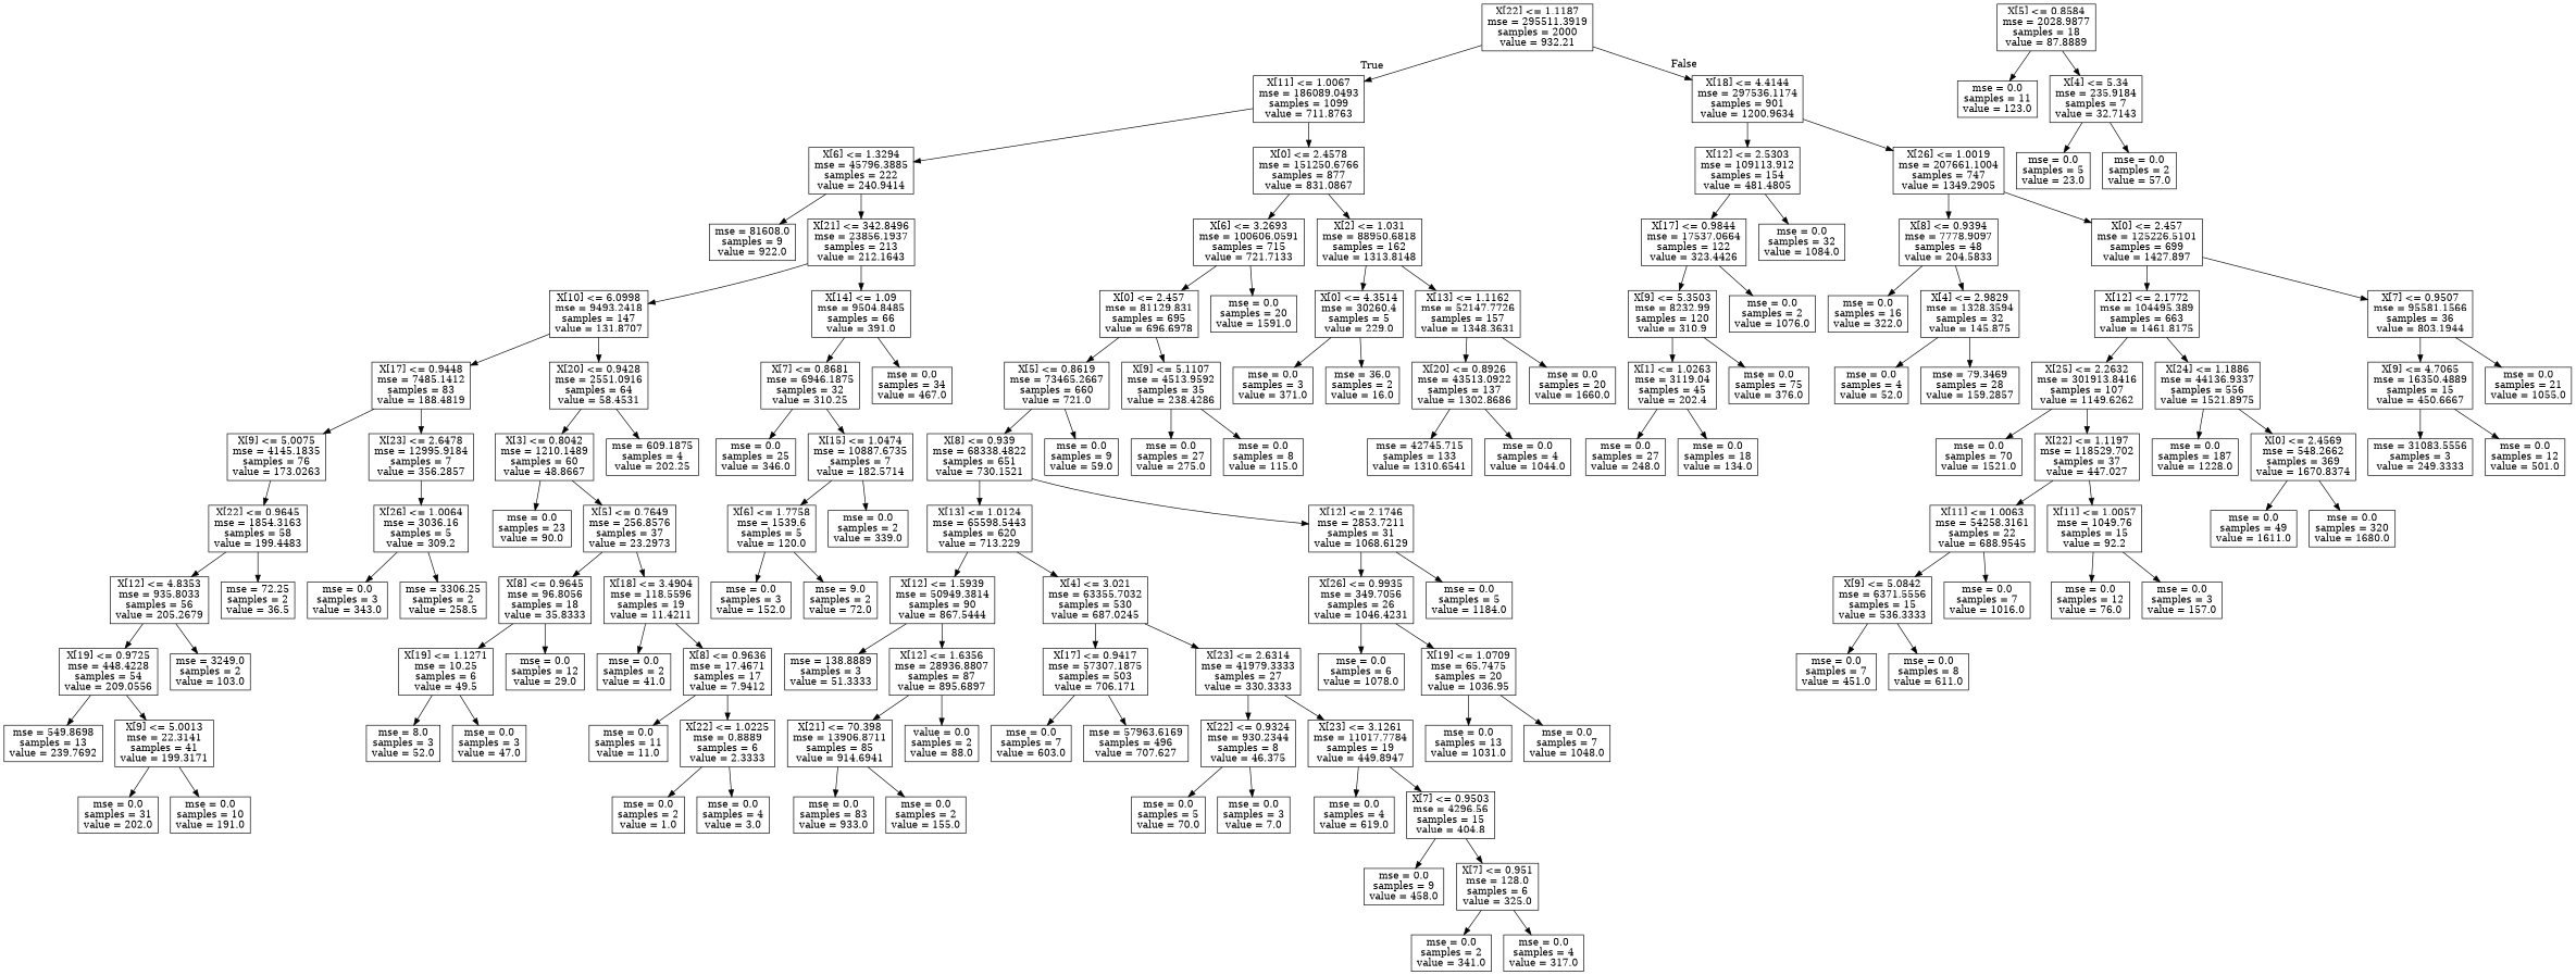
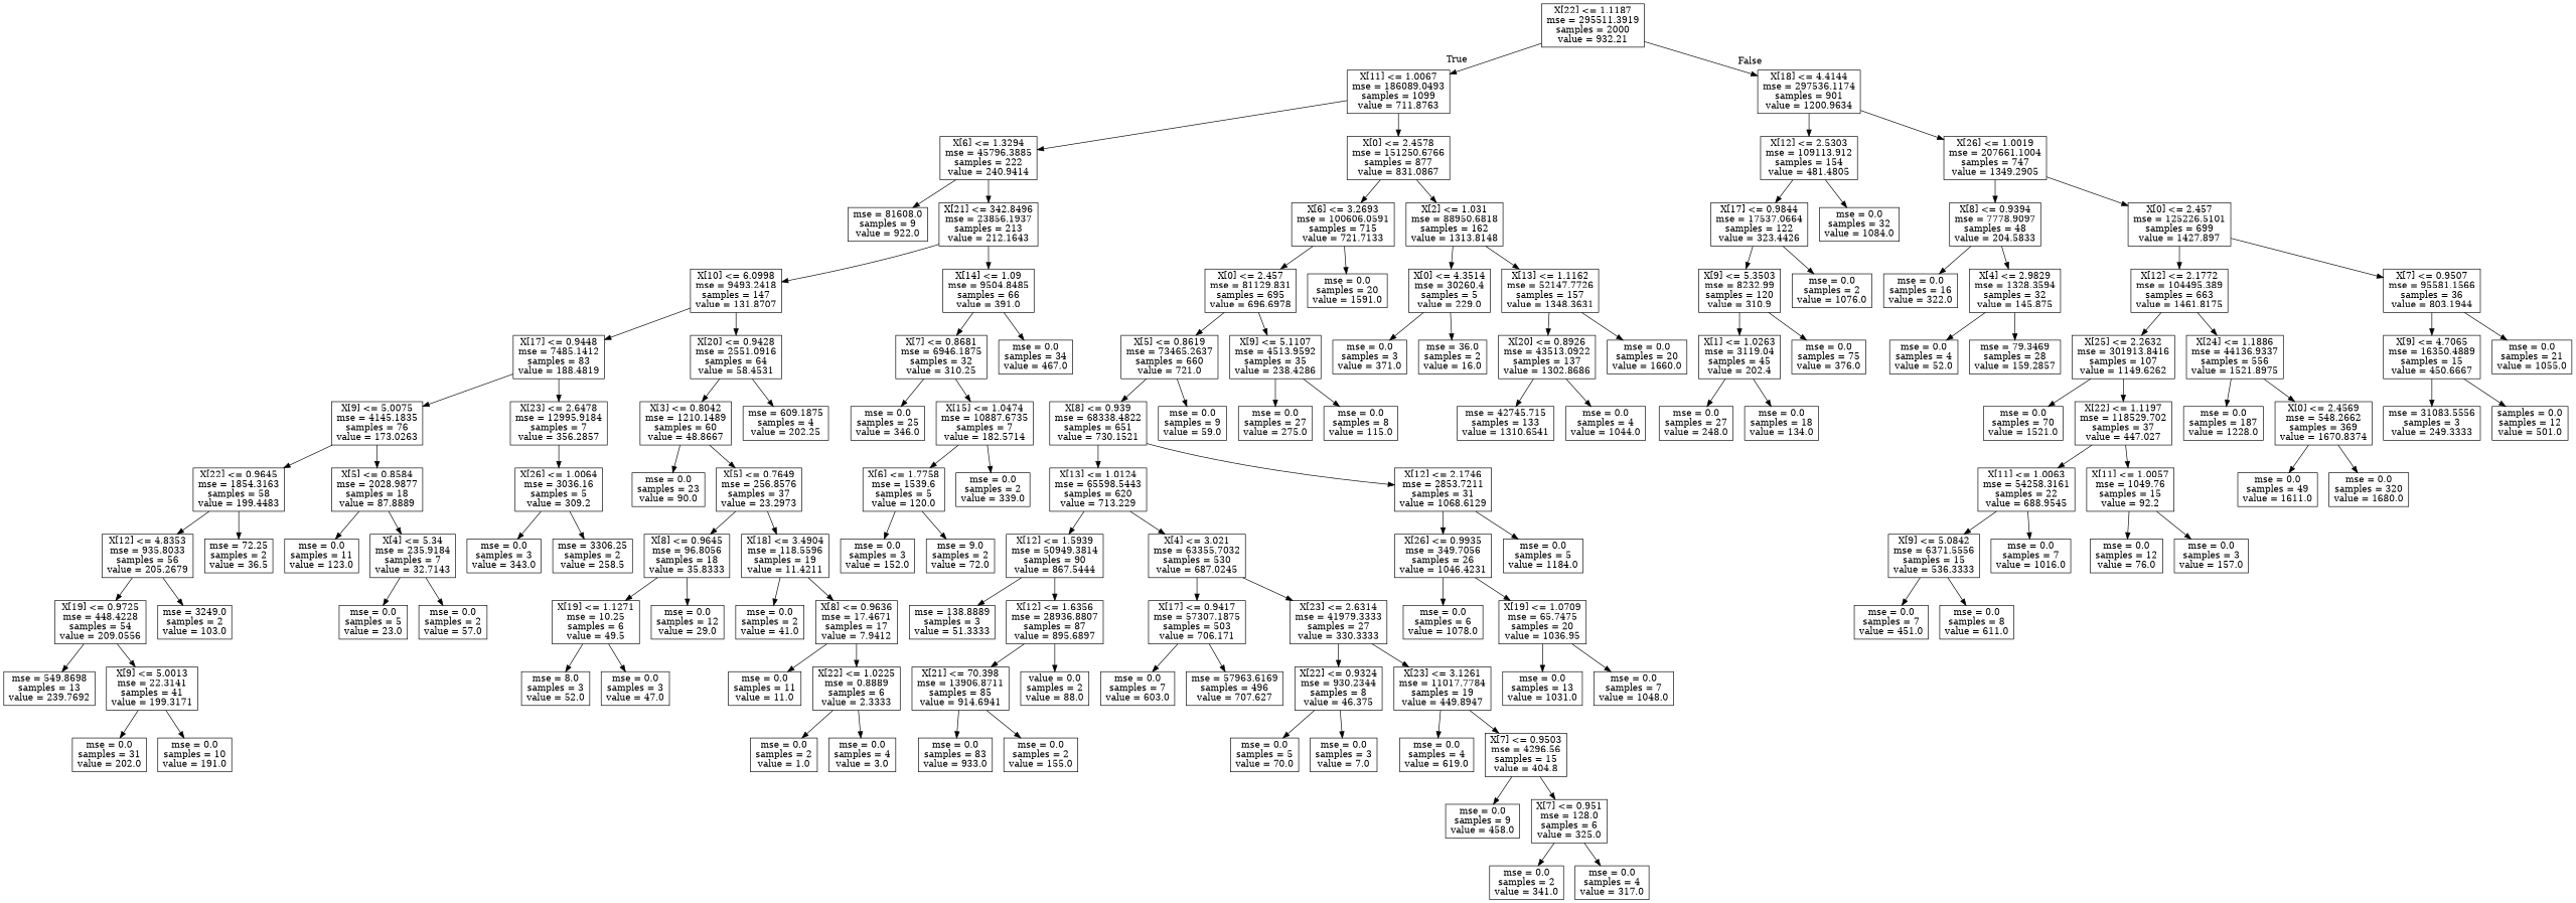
  digraph {
    node [shape=box]
    n1 [label="X[22] <= 1.1187\nmse = 295511.3919\nsamples = 2000\nvalue = 932.21"]
    n2 [label="X[11] <= 1.0067\nmse = 186089.0493\nsamples = 1099\nvalue = 711.8763"]
    n3 [label="X[18] <= 4.4144\nmse = 297536.1174\nsamples = 901\nvalue = 1200.9634"]
    n4 [label="X[6] <= 1.3294\nmse = 45796.3885\nsamples = 222\nvalue = 240.9414"]
    n5 [label="X[0] <= 2.4578\nmse = 151250.6766\nsamples = 877\nvalue = 831.0867"]
    n6 [label="X[12] <= 2.5303\nmse = 109113.912\nsamples = 154\nvalue = 481.4805"]
    n7 [label="X[26] <= 1.0019\nmse = 207661.1004\nsamples = 747\nvalue = 1349.2905"]
    n8 [label="mse = 81608.0\nsamples = 9\nvalue = 922.0"]
    n9 [label="X[21] <= 342.8496\nmse = 23856.1937\nsamples = 213\nvalue = 212.1643"]
    n10 [label="X[6] <= 3.2693\nmse = 100606.0591\nsamples = 715\nvalue = 721.7133"]
    n11 [label="X[2] <= 1.031\nmse = 88950.6818\nsamples = 162\nvalue = 1313.8148"]
    n12 [label="X[10] <= 6.0998\nmse = 9493.2418\nsamples = 147\nvalue = 131.8707"]
    n13 [label="X[14] <= 1.09\nmse = 9504.8485\nsamples = 66\nvalue = 391.0"]
    n14 [label="X[17] <= 0.9448\nmse = 7485.1412\nsamples = 83\nvalue = 188.4819"]
    n15 [label="X[20] <= 0.9428\nmse = 2551.0916\nsamples = 64\nvalue = 58.4531"]
    n16 [label="X[7] <= 0.8681\nmse = 6946.1875\nsamples = 32\nvalue = 310.25"]
    n17 [label="mse = 0.0\nsamples = 34\nvalue = 467.0"]
    n18 [label="X[9] <= 5.0075\nmse = 4145.1835\nsamples = 76\nvalue = 173.0263"]
    n19 [label="X[23] <= 2.6478\nmse = 12995.9184\nsamples = 7\nvalue = 356.2857"]
    n20 [label="X[3] <= 0.8042\nmse = 1210.1489\nsamples = 60\nvalue = 48.8667"]
    n21 [label="mse = 609.1875\nsamples = 4\nvalue = 202.25"]
    n22 [label="X[22] <= 0.9645\nmse = 1854.3163\nsamples = 58\nvalue = 199.4483"]
    n23 [label="X[5] <= 0.8584\nmse = 2028.9877\nsamples = 18\nvalue = 87.8889"]
    n24 [label="X[26] <= 1.0064\nmse = 3036.16\nsamples = 5\nvalue = 309.2"]
    n25 [label="X[12] <= 4.8353\nmse = 935.8033\nsamples = 56\nvalue = 205.2679"]
    n26 [label="mse = 72.25\nsamples = 2\nvalue = 36.5"]
    n27 [label="mse = 0.0\nsamples = 11\nvalue = 123.0"]
    n28 [label="X[4] <= 5.34\nmse = 235.9184\nsamples = 7\nvalue = 32.7143"]
    n29 [label="X[19] <= 0.9725\nmse = 448.4228\nsamples = 54\nvalue = 209.0556"]
    n30 [label="mse = 3249.0\nsamples = 2\nvalue = 103.0"]
    n31 [label="mse = 549.8698\nsamples = 13\nvalue = 239.7692"]
    n32 [label="X[9] <= 5.0013\nmse = 22.3141\nsamples = 41\nvalue = 199.3171"]
    n33 [label="mse = 0.0\nsamples = 31\nvalue = 202.0"]
    n34 [label="mse = 0.0\nsamples = 10\nvalue = 191.0"]
    n35 [label="mse = 0.0\nsamples = 5\nvalue = 23.0"]
    n36 [label="mse = 0.0\nsamples = 2\nvalue = 57.0"]
    n37 [label="mse = 0.0\nsamples = 3\nvalue = 343.0"]
    n38 [label="mse = 3306.25\nsamples = 2\nvalue = 258.5"]
    n39 [label="mse = 0.0\nsamples = 23\nvalue = 90.0"]
    n40 [label="X[5] <= 0.7649\nmse = 256.8576\nsamples = 37\nvalue = 23.2973"]
    n41 [label="X[8] <= 0.9645\nmse = 96.8056\nsamples = 18\nvalue = 35.8333"]
    n42 [label="X[18] <= 3.4904\nmse = 118.5596\nsamples = 19\nvalue = 11.4211"]
    n43 [label="X[19] <= 1.1271\nmse = 10.25\nsamples = 6\nvalue = 49.5"]
    n44 [label="mse = 0.0\nsamples = 12\nvalue = 29.0"]
    n45 [label="mse = 0.0\nsamples = 2\nvalue = 41.0"]
    n46 [label="X[8] <= 0.9636\nmse = 17.4671\nsamples = 17\nvalue = 7.9412"]
    n47 [label="mse = 8.0\nsamples = 3\nvalue = 52.0"]
    n48 [label="mse = 0.0\nsamples = 3\nvalue = 47.0"]
    n49 [label="mse = 0.0\nsamples = 11\nvalue = 11.0"]
    n50 [label="X[22] <= 1.0225\nmse = 0.8889\nsamples = 6\nvalue = 2.3333"]
    n51 [label="mse = 0.0\nsamples = 2\nvalue = 1.0"]
    n52 [label="mse = 0.0\nsamples = 4\nvalue = 3.0"]
    n53 [label="mse = 0.0\nsamples = 25\nvalue = 346.0"]
    n54 [label="X[15] <= 1.0474\nmse = 10887.6735\nsamples = 7\nvalue = 182.5714"]
    n55 [label="X[6] <= 1.7758\nmse = 1539.6\nsamples = 5\nvalue = 120.0"]
    n56 [label="mse = 0.0\nsamples = 2\nvalue = 339.0"]
    n57 [label="mse = 0.0\nsamples = 3\nvalue = 152.0"]
    n58 [label="mse = 9.0\nsamples = 2\nvalue = 72.0"]
    n59 [label="X[0] <= 2.457\nmse = 81129.831\nsamples = 695\nvalue = 696.6978"]
    n60 [label="mse = 0.0\nsamples = 20\nvalue = 1591.0"]
    n61 [label="X[0] <= 4.3514\nmse = 30260.4\nsamples = 5\nvalue = 229.0"]
    n62 [label="X[13] <= 1.1162\nmse = 52147.7726\nsamples = 157\nvalue = 1348.3631"]
-   n63 [label="X[5] <= 0.8619\nmse = 73465.2667\nsamples = 660\nvalue = 721.0"]
+   n63 [label="X[5] <= 0.8619\nmse = 73465.2637\nsamples = 660\nvalue = 721.0"]
    n64 [label="X[9] <= 5.1107\nmse = 4513.9592\nsamples = 35\nvalue = 238.4286"]
    n65 [label="X[8] <= 0.939\nmse = 68338.4822\nsamples = 651\nvalue = 730.1521"]
    n66 [label="mse = 0.0\nsamples = 9\nvalue = 59.0"]
    n67 [label="mse = 0.0\nsamples = 27\nvalue = 275.0"]
    n68 [label="mse = 0.0\nsamples = 8\nvalue = 115.0"]
    n69 [label="X[13] <= 1.0124\nmse = 65598.5443\nsamples = 620\nvalue = 713.229"]
    n70 [label="X[12] <= 2.1746\nmse = 2853.7211\nsamples = 31\nvalue = 1068.6129"]
    n71 [label="X[12] <= 1.5939\nmse = 50949.3814\nsamples = 90\nvalue = 867.5444"]
    n72 [label="X[4] <= 3.021\nmse = 63355.7032\nsamples = 530\nvalue = 687.0245"]
    n73 [label="X[26] <= 0.9935\nmse = 349.7056\nsamples = 26\nvalue = 1046.4231"]
    n74 [label="mse = 0.0\nsamples = 5\nvalue = 1184.0"]
    n75 [label="mse = 138.8889\nsamples = 3\nvalue = 51.3333"]
    n76 [label="X[12] <= 1.6356\nmse = 28936.8807\nsamples = 87\nvalue = 895.6897"]
    n77 [label="X[17] <= 0.9417\nmse = 57307.1875\nsamples = 503\nvalue = 706.171"]
    n78 [label="X[23] <= 2.6314\nmse = 41979.3333\nsamples = 27\nvalue = 330.3333"]
    n79 [label="X[21] <= 70.398\nmse = 13906.8711\nsamples = 85\nvalue = 914.6941"]
    n80 [label="value = 0.0\nsamples = 2\nvalue = 88.0"]
    n81 [label="mse = 0.0\nsamples = 83\nvalue = 933.0"]
    n82 [label="mse = 0.0\nsamples = 2\nvalue = 155.0"]
    n83 [label="mse = 0.0\nsamples = 7\nvalue = 603.0"]
    n84 [label="mse = 57963.6169\nsamples = 496\nvalue = 707.627"]
    n85 [label="X[22] <= 0.9324\nmse = 930.2344\nsamples = 8\nvalue = 46.375"]
    n86 [label="X[23] <= 3.1261\nmse = 11017.7784\nsamples = 19\nvalue = 449.8947"]
    n87 [label="mse = 0.0\nsamples = 5\nvalue = 70.0"]
    n88 [label="mse = 0.0\nsamples = 3\nvalue = 7.0"]
    n89 [label="mse = 0.0\nsamples = 4\nvalue = 619.0"]
    n90 [label="X[7] <= 0.9503\nmse = 4296.56\nsamples = 15\nvalue = 404.8"]
    n91 [label="mse = 0.0\nsamples = 9\nvalue = 458.0"]
    n92 [label="X[7] <= 0.951\nmse = 128.0\nsamples = 6\nvalue = 325.0"]
    n93 [label="mse = 0.0\nsamples = 2\nvalue = 341.0"]
    n94 [label="mse = 0.0\nsamples = 4\nvalue = 317.0"]
    n95 [label="mse = 0.0\nsamples = 6\nvalue = 1078.0"]
    n96 [label="X[19] <= 1.0709\nmse = 65.7475\nsamples = 20\nvalue = 1036.95"]
    n97 [label="mse = 0.0\nsamples = 13\nvalue = 1031.0"]
    n98 [label="mse = 0.0\nsamples = 7\nvalue = 1048.0"]
    n99 [label="mse = 0.0\nsamples = 3\nvalue = 371.0"]
    n100 [label="mse = 36.0\nsamples = 2\nvalue = 16.0"]
    n101 [label="X[20] <= 0.8926\nmse = 43513.0922\nsamples = 137\nvalue = 1302.8686"]
    n102 [label="mse = 0.0\nsamples = 20\nvalue = 1660.0"]
    n103 [label="mse = 42745.715\nsamples = 133\nvalue = 1310.6541"]
    n104 [label="mse = 0.0\nsamples = 4\nvalue = 1044.0"]
    n105 [label="X[17] <= 0.9844\nmse = 17537.0664\nsamples = 122\nvalue = 323.4426"]
    n106 [label="mse = 0.0\nsamples = 32\nvalue = 1084.0"]
    n107 [label="X[8] <= 0.9394\nmse = 7778.9097\nsamples = 48\nvalue = 204.5833"]
    n108 [label="X[0] <= 2.457\nmse = 125226.5101\nsamples = 699\nvalue = 1427.897"]
    n109 [label="X[9] <= 5.3503\nmse = 8232.99\nsamples = 120\nvalue = 310.9"]
    n110 [label="mse = 0.0\nsamples = 2\nvalue = 1076.0"]
    n111 [label="X[1] <= 1.0263\nmse = 3119.04\nsamples = 45\nvalue = 202.4"]
    n112 [label="mse = 0.0\nsamples = 75\nvalue = 376.0"]
    n113 [label="mse = 0.0\nsamples = 27\nvalue = 248.0"]
    n114 [label="mse = 0.0\nsamples = 18\nvalue = 134.0"]
    n115 [label="mse = 0.0\nsamples = 16\nvalue = 322.0"]
    n116 [label="X[4] <= 2.9829\nmse = 1328.3594\nsamples = 32\nvalue = 145.875"]
    n117 [label="X[12] <= 2.1772\nmse = 104495.389\nsamples = 663\nvalue = 1461.8175"]
    n118 [label="X[7] <= 0.9507\nmse = 95581.1566\nsamples = 36\nvalue = 803.1944"]
    n119 [label="mse = 0.0\nsamples = 4\nvalue = 52.0"]
    n120 [label="mse = 79.3469\nsamples = 28\nvalue = 159.2857"]
    n121 [label="X[25] <= 2.2632\nmse = 301913.8416\nsamples = 107\nvalue = 1149.6262"]
    n122 [label="X[24] <= 1.1886\nmse = 44136.9337\nsamples = 556\nvalue = 1521.8975"]
    n123 [label="X[9] <= 4.7065\nmse = 16350.4889\nsamples = 15\nvalue = 450.6667"]
    n124 [label="mse = 0.0\nsamples = 21\nvalue = 1055.0"]
    n125 [label="mse = 0.0\nsamples = 70\nvalue = 1521.0"]
    n126 [label="X[22] <= 1.1197\nmse = 118529.702\nsamples = 37\nvalue = 447.027"]
    n127 [label="mse = 0.0\nsamples = 187\nvalue = 1228.0"]
    n128 [label="X[0] <= 2.4569\nmse = 548.2662\nsamples = 369\nvalue = 1670.8374"]
    n129 [label="X[11] <= 1.0063\nmse = 54258.3161\nsamples = 22\nvalue = 688.9545"]
    n130 [label="X[11] <= 1.0057\nmse = 1049.76\nsamples = 15\nvalue = 92.2"]
    n131 [label="X[9] <= 5.0842\nmse = 6371.5556\nsamples = 15\nvalue = 536.3333"]
    n132 [label="mse = 0.0\nsamples = 7\nvalue = 1016.0"]
    n133 [label="mse = 0.0\nsamples = 12\nvalue = 76.0"]
    n134 [label="mse = 0.0\nsamples = 3\nvalue = 157.0"]
    n135 [label="mse = 0.0\nsamples = 7\nvalue = 451.0"]
    n136 [label="mse = 0.0\nsamples = 8\nvalue = 611.0"]
    n137 [label="mse = 0.0\nsamples = 49\nvalue = 1611.0"]
    n138 [label="mse = 0.0\nsamples = 320\nvalue = 1680.0"]
    n139 [label="mse = 31083.5556\nsamples = 3\nvalue = 249.3333"]
-   n140 [label="mse = 0.0\nsamples = 12\nvalue = 501.0"]
+   n140 [label="samples = 0.0\nsamples = 12\nvalue = 501.0"]
    n1 -> n2 [headlabel=True labelangle=45 labeldistance=2.5]
    n1 -> n3 [headlabel=False labelangle=-45 labeldistance=2.5]
    n2 -> n4
    n2 -> n5
    n3 -> n6
    n3 -> n7
    n4 -> n8
    n4 -> n9
    n5 -> n10
    n5 -> n11
    n6 -> n105
    n6 -> n106
    n7 -> n107
    n7 -> n108
    n9 -> n12
    n9 -> n13
    n10 -> n59
    n10 -> n60
    n11 -> n61
    n11 -> n62
    n12 -> n14
    n12 -> n15
    n13 -> n16
    n13 -> n17
    n14 -> n18
    n14 -> n19
    n15 -> n20
    n15 -> n21
    n16 -> n53
    n16 -> n54
    n18 -> n22
+   n18 -> n23
    n19 -> n24
    n20 -> n39
    n20 -> n40
    n22 -> n25
    n22 -> n26
    n23 -> n27
    n23 -> n28
    n24 -> n37
    n24 -> n38
    n25 -> n29
    n25 -> n30
    n28 -> n35
    n28 -> n36
    n29 -> n31
    n29 -> n32
    n32 -> n33
    n32 -> n34
    n40 -> n41
    n40 -> n42
    n41 -> n43
    n41 -> n44
    n42 -> n45
    n42 -> n46
    n43 -> n47
    n43 -> n48
    n46 -> n49
    n46 -> n50
    n50 -> n51
    n50 -> n52
    n54 -> n55
    n54 -> n56
    n55 -> n57
    n55 -> n58
    n59 -> n63
    n59 -> n64
    n61 -> n99
    n61 -> n100
    n62 -> n101
    n62 -> n102
    n63 -> n65
    n63 -> n66
    n64 -> n67
    n64 -> n68
    n65 -> n69
    n65 -> n70
    n69 -> n71
    n69 -> n72
    n70 -> n73
    n70 -> n74
    n71 -> n75
    n71 -> n76
    n72 -> n77
    n72 -> n78
    n73 -> n95
    n73 -> n96
    n76 -> n79
    n76 -> n80
    n77 -> n83
    n77 -> n84
    n78 -> n85
    n78 -> n86
    n79 -> n81
    n79 -> n82
    n85 -> n87
    n85 -> n88
    n86 -> n89
    n86 -> n90
    n90 -> n91
    n90 -> n92
    n92 -> n93
    n92 -> n94
    n96 -> n97
    n96 -> n98
    n101 -> n103
    n101 -> n104
    n105 -> n109
    n105 -> n110
    n107 -> n115
    n107 -> n116
    n108 -> n117
    n108 -> n118
    n109 -> n111
    n109 -> n112
    n111 -> n113
    n111 -> n114
    n116 -> n119
    n116 -> n120
    n117 -> n121
    n117 -> n122
    n118 -> n123
    n118 -> n124
    n121 -> n125
    n121 -> n126
    n122 -> n127
    n122 -> n128
    n123 -> n139
    n123 -> n140
    n126 -> n129
    n126 -> n130
    n128 -> n137
    n128 -> n138
    n129 -> n131
    n129 -> n132
    n130 -> n133
    n130 -> n134
    n131 -> n135
    n131 -> n136
  }
